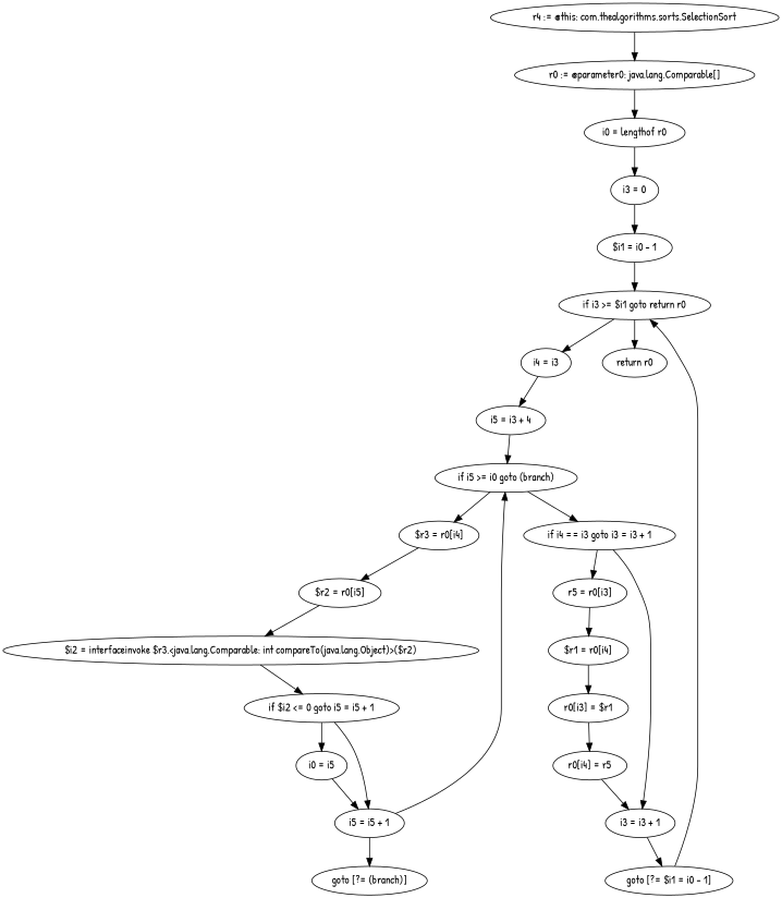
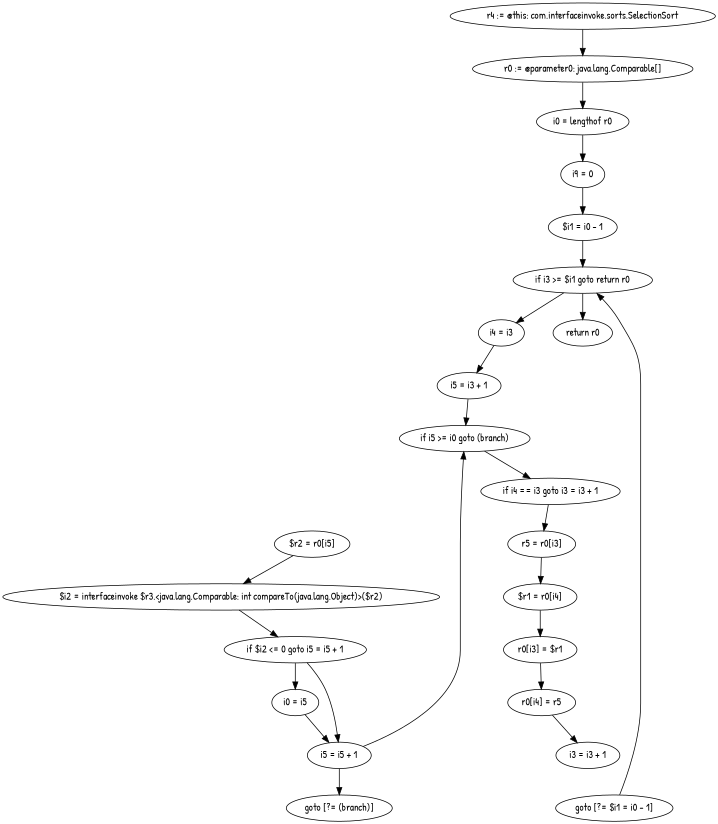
  digraph {
    fontname="Patrick Hand"
    node [fontname="Patrick Hand"]
    edge [fontname="Patrick Hand"]
-   "r4 := @this: com.thealgorithms.sorts.SelectionSort"
+   "r4 := @this: com.thealgorithms.sorts.SelectionSort" [label="r4 := @this: com.interfaceinvoke.sorts.SelectionSort"]
    "r0 := @parameter0: java.lang.Comparable[]"
    "i0 = lengthof r0"
-   "i3 = 0"
+   "i3 = 0" [label="i9 = 0"]
    "$i1 = i0 - 1"
    "if i3 >= $i1 goto return r0"
    "i4 = i3"
    "return r0"
-   "i5 = i3 + 1" [label="i5 = i3 + 4"]
+   "i5 = i3 + 1"
    "if i5 >= i0 goto (branch)"
-   "$r3 = r0[i4]"
    "if i4 == i3 goto i3 = i3 + 1"
    "$r2 = r0[i5]"
    "r5 = r0[i3]"
    "i3 = i3 + 1"
    "$i2 = interfaceinvoke $r3.<java.lang.Comparable: int compareTo(java.lang.Object)>($r2)"
    "if $i2 <= 0 goto i5 = i5 + 1"
    n18 [label="i0 = i5"]
    "i5 = i5 + 1"
    "goto [?= (branch)]"
    "$r1 = r0[i4]"
    "goto [?= $i1 = i0 - 1]"
    "r0[i3] = $r1"
    "r0[i4] = r5"
    "r4 := @this: com.thealgorithms.sorts.SelectionSort" -> "r0 := @parameter0: java.lang.Comparable[]"
    "r0 := @parameter0: java.lang.Comparable[]" -> "i0 = lengthof r0"
    "i0 = lengthof r0" -> "i3 = 0"
    "i3 = 0" -> "$i1 = i0 - 1"
    "$i1 = i0 - 1" -> "if i3 >= $i1 goto return r0"
    "if i3 >= $i1 goto return r0" -> "i4 = i3"
    "if i3 >= $i1 goto return r0" -> "return r0"
    "i4 = i3" -> "i5 = i3 + 1"
    "i5 = i3 + 1" -> "if i5 >= i0 goto (branch)"
-   "if i5 >= i0 goto (branch)" -> "$r3 = r0[i4]"
    "if i5 >= i0 goto (branch)" -> "if i4 == i3 goto i3 = i3 + 1"
-   "$r3 = r0[i4]" -> "$r2 = r0[i5]"
    "if i4 == i3 goto i3 = i3 + 1" -> "r5 = r0[i3]"
-   "if i4 == i3 goto i3 = i3 + 1" -> "i3 = i3 + 1"
    "$r2 = r0[i5]" -> "$i2 = interfaceinvoke $r3.<java.lang.Comparable: int compareTo(java.lang.Object)>($r2)"
    "r5 = r0[i3]" -> "$r1 = r0[i4]"
-   "i3 = i3 + 1" -> "goto [?= $i1 = i0 - 1]"
    "$i2 = interfaceinvoke $r3.<java.lang.Comparable: int compareTo(java.lang.Object)>($r2)" -> "if $i2 <= 0 goto i5 = i5 + 1"
    "if $i2 <= 0 goto i5 = i5 + 1" -> n18
    "if $i2 <= 0 goto i5 = i5 + 1" -> "i5 = i5 + 1"
    n18 -> "i5 = i5 + 1"
    "i5 = i5 + 1" -> "if i5 >= i0 goto (branch)"
    "i5 = i5 + 1" -> "goto [?= (branch)]"
    "$r1 = r0[i4]" -> "r0[i3] = $r1"
    "goto [?= $i1 = i0 - 1]" -> "if i3 >= $i1 goto return r0"
    "r0[i3] = $r1" -> "r0[i4] = r5"
    "r0[i4] = r5" -> "i3 = i3 + 1"
  }
